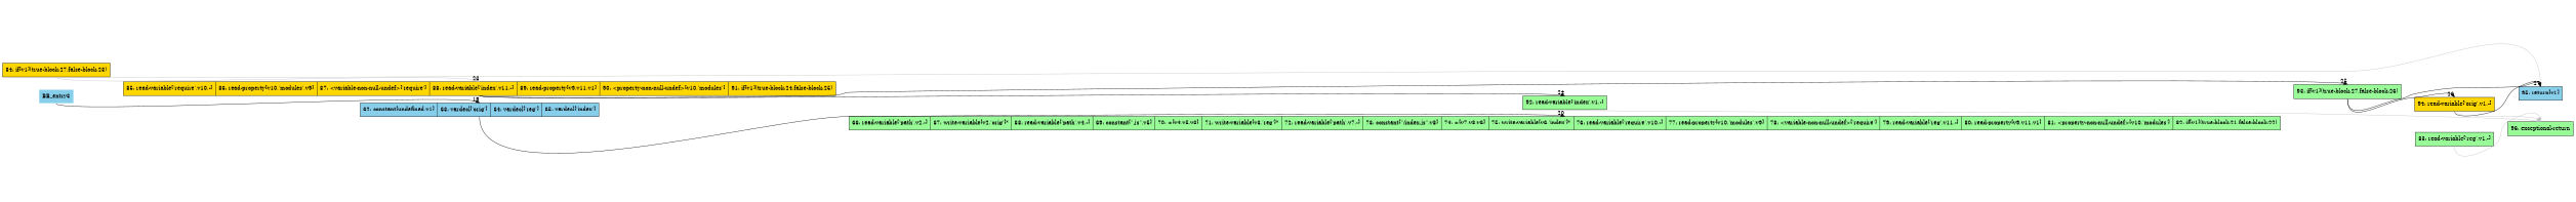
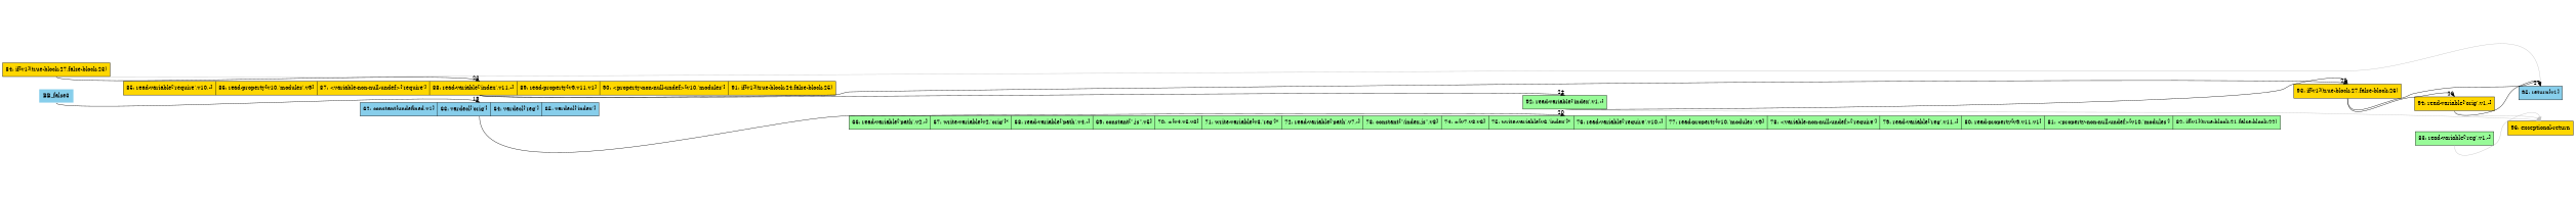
  digraph {
    rankdir=LR
    node [fillcolor=palegreen shape=record style=filled]
    edge [headport=n tailport=s]
-   BB_entry3 [fillcolor=skyblue shape=none]
+   BB_entry3 [fillcolor=skyblue shape=none label=BB_false3]
    n2 [fillcolor=skyblue label="{62: constant[undefined,v1]|63: vardecl['orig']|64: vardecl['reg']|65: vardecl['index']}"]
    n3 [label="{66: read-variable['path',v2,-]|67: write-variable[v2,'orig']*|68: read-variable['path',v4,-]|69: constant[\".js\",v5]|70: +[v4,v5,v3]|71: write-variable[v3,'reg']*|72: read-variable['path',v7,-]|73: constant[\"/index.js\",v8]|74: +[v7,v8,v6]|75: write-variable[v6,'index']*|76: read-variable['require',v10,-]|77: read-property[v10,'modules',v9]|78: \<variable-non-null-undef\>['require']|79: read-variable['reg',v11,-]|80: read-property[v9,v11,v1]|81: \<property-non-null-undef\>[v10,'modules']|82: if[v1](true-block:21,false-block:22)}"]
    n4 [fillcolor=gold label="{84: if[v1](true-block:27,false-block:23)}"]
    n5 [fillcolor=skyblue label="{95: return[v1]}"]
    n6 [fillcolor=gold label="{85: read-variable['require',v10,-]|86: read-property[v10,'modules',v9]|87: \<variable-non-null-undef\>['require']|88: read-variable['index',v11,-]|89: read-property[v9,v11,v1]|90: \<property-non-null-undef\>[v10,'modules']|91: if[v1](true-block:24,false-block:25)}"]
    n7 [label="{83: read-variable['reg',v1,-]}"]
-   n8 [label="{96: exceptional-return}"]
-   n9 [label="{93: if[v1](true-block:27,false-block:26)}"]
+   n8 [fillcolor=gold label="{96: exceptional-return}"]
+   n9 [fillcolor=gold label="{93: if[v1](true-block:27,false-block:26)}"]
    n10 [label="{92: read-variable['index',v1,-]}"]
    n11 [fillcolor=gold label="{94: read-variable['orig',v1,-]}"]
    BB_entry3 -> n2 [headlabel="    19"]
    n2 -> n3 [headlabel="      20"]
    n4 -> n5 [color=gray headlabel="      27"]
-   n4 -> n6 [headlabel="      23" color=gray]
+   n4 -> n6 [headlabel="      23"]
    n6 -> n9 [headlabel="      25"]
    n6 -> n10 [headlabel="      24"]
    n7 -> n8 [color=gray]
    n9 -> n5
    n9 -> n11 [headlabel="      26"]
    n10 -> n8 [color=gray]
+   n10 -> n9
    n11 -> n5
    n11 -> n8 [color=gray]
  }
